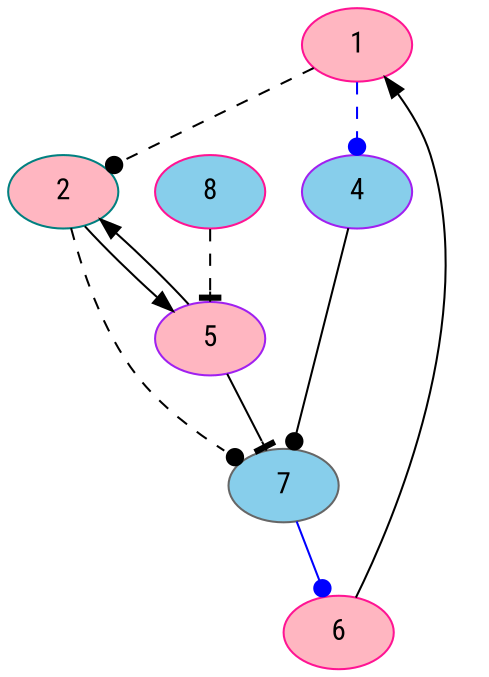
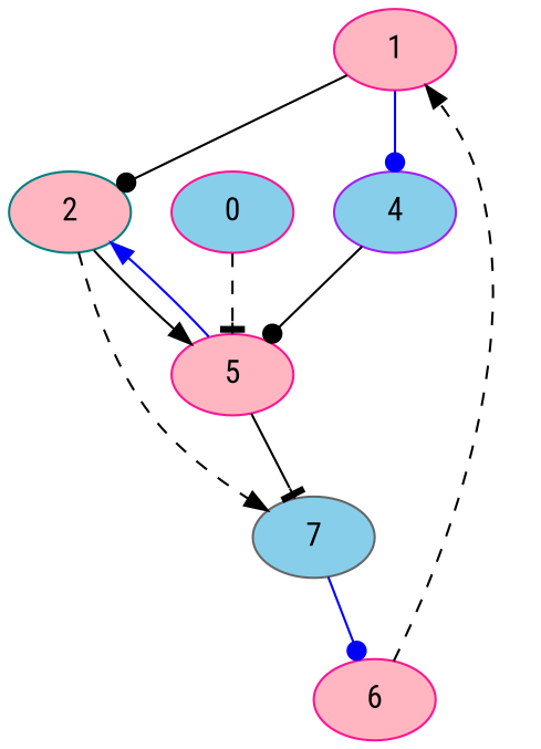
  digraph {
    fontname="Roboto Condensed"
    node [color=deeppink fillcolor=lightpink fontname="Roboto Condensed" style=filled]
    edge [arrowhead=dot color=black fontname="Roboto Condensed" style=solid]
    1
    2 [color=teal]
    4 [color=purple fillcolor=skyblue]
-   5 [color=purple]
+   5
    7 [color=gray40 fillcolor=skyblue]
    6
-   8 [fillcolor=skyblue]
-   1 -> 2 [style=dashed]
-   1 -> 4 [color=blue style=dashed]
+   8 [fillcolor=skyblue label=0]
+   1 -> 2
+   1 -> 4 [color=blue]
    2 -> 5 [arrowhead=normal]
-   2 -> 7 [style=dashed]
-   4 -> 7
-   5 -> 2 [arrowhead=normal]
+   2 -> 7 [arrowhead=normal style=dashed]
+   4 -> 5
+   5 -> 2 [arrowhead=normal color=blue]
    5 -> 7 [arrowhead=tee]
    7 -> 6 [color=blue]
-   6 -> 1 [arrowhead=normal]
+   6 -> 1 [arrowhead=normal style=dashed]
    8 -> 5 [arrowhead=tee style=dashed]
  }
